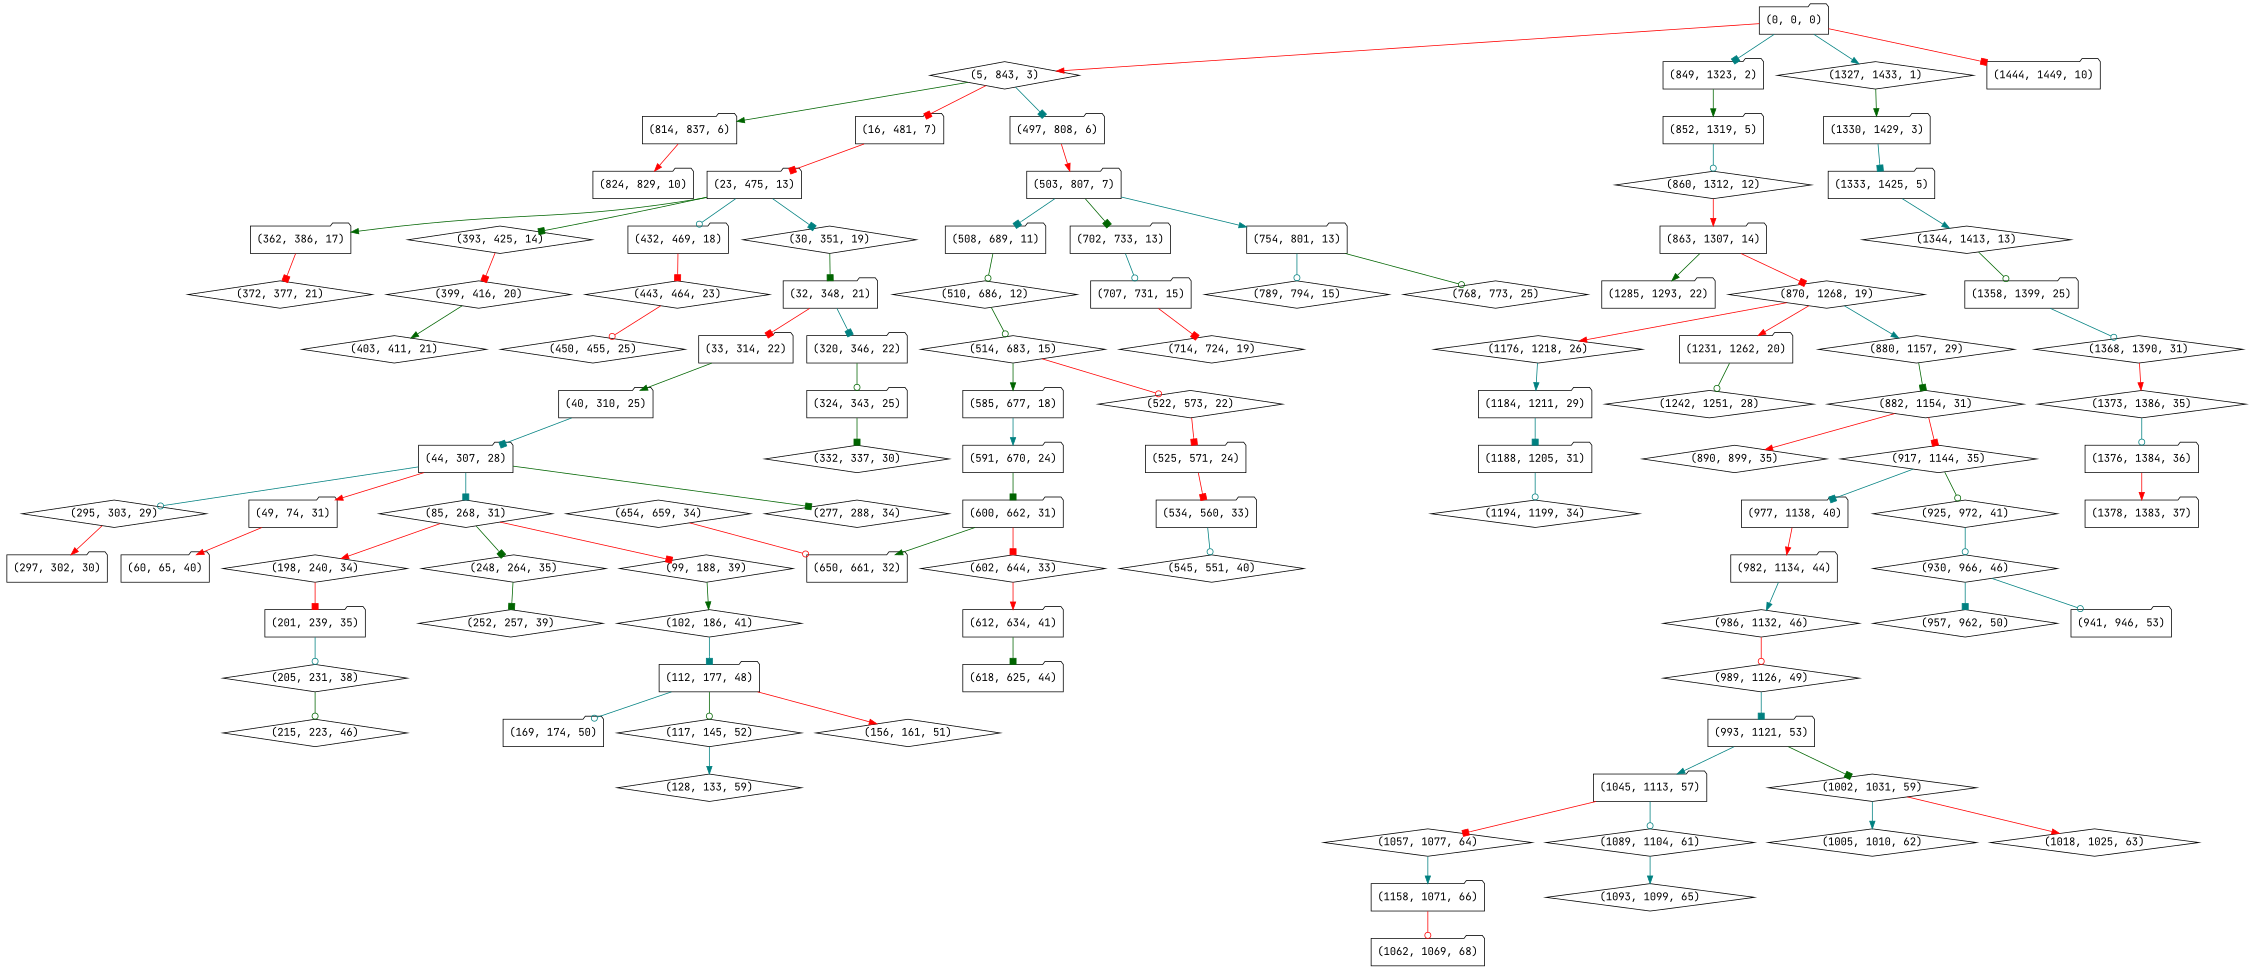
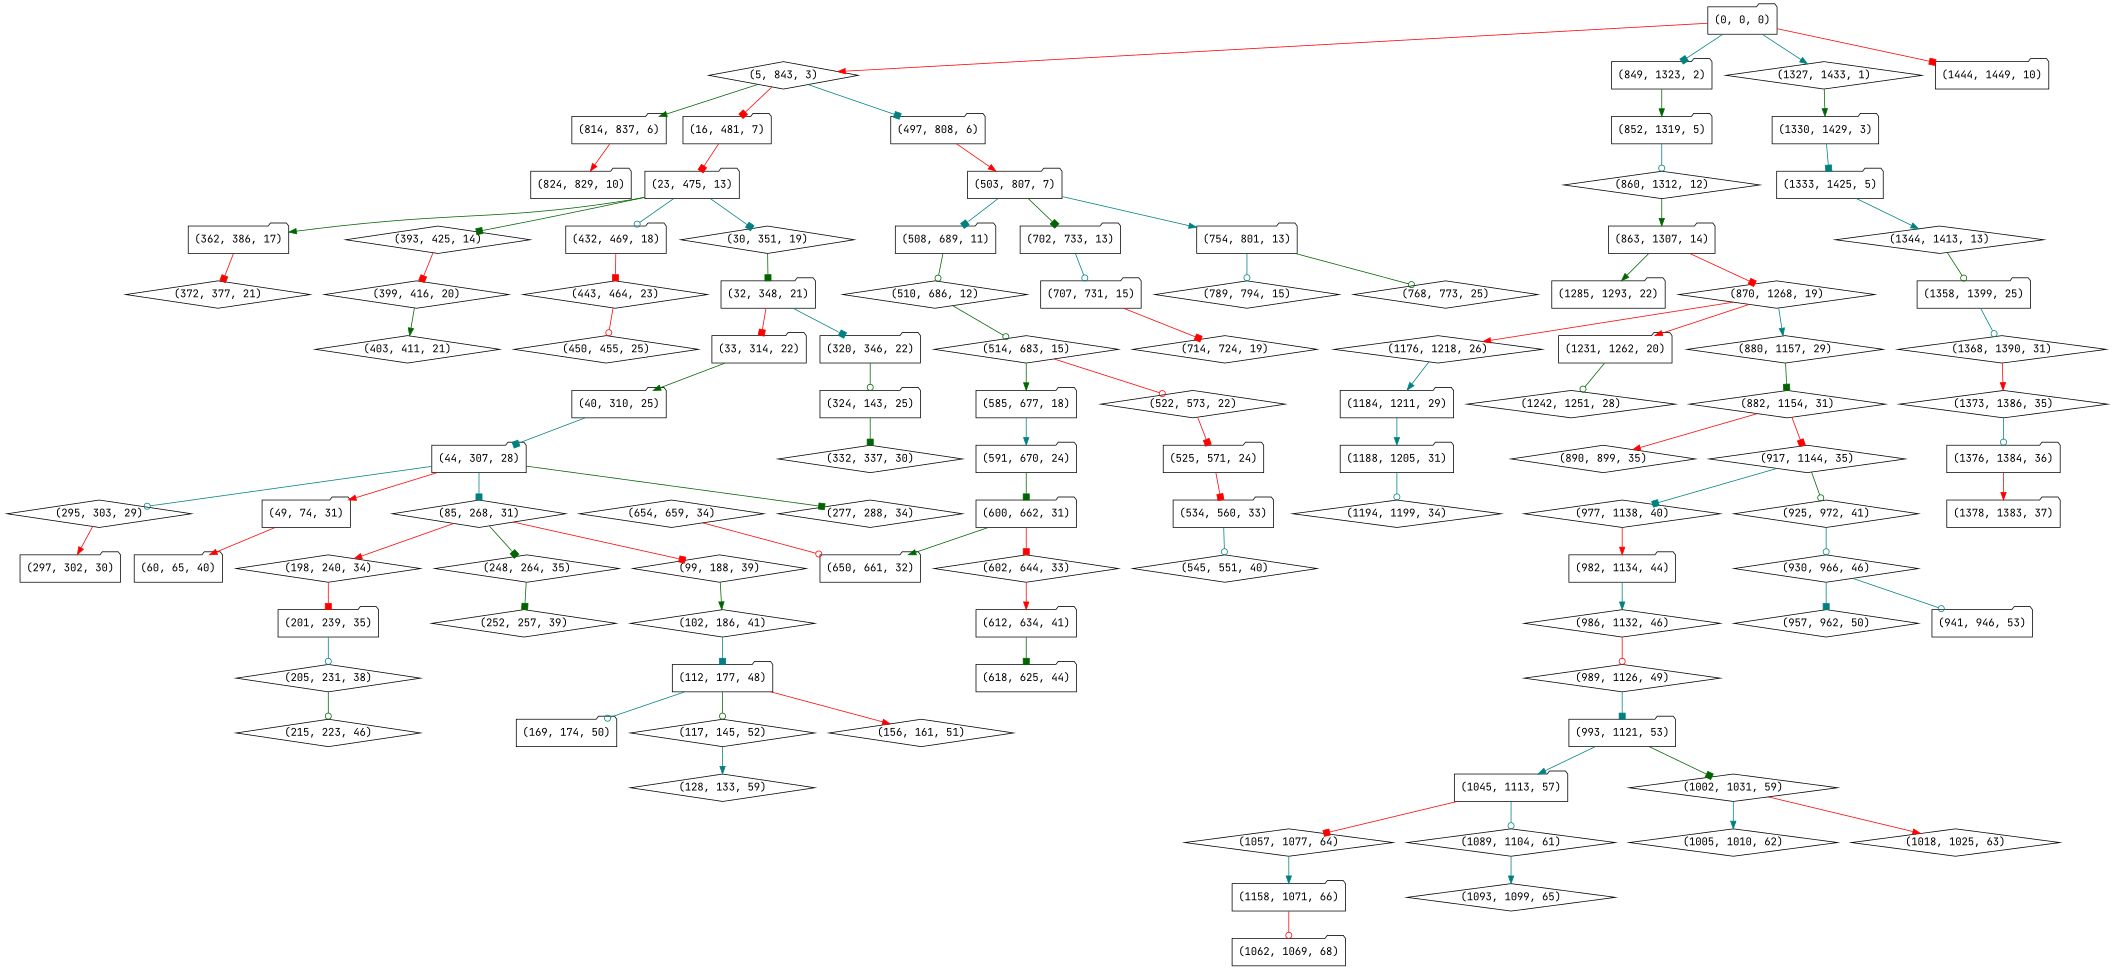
  digraph {
    fontname="JetBrains Mono"
    node [fontname="JetBrains Mono" shape=diamond]
    edge [arrowhead=box color=teal fontname="JetBrains Mono"]
    "(5, 843, 3)"
    "(0, 0, 0)" [shape=folder]
    "(849, 1323, 2)" [shape=folder]
    "(1327, 1433, 1)"
    "(1444, 1449, 10)" [shape=folder]
    "(16, 481, 7)" [shape=folder]
    "(497, 808, 6)" [shape=folder]
    "(814, 837, 6)" [shape=folder]
    "(852, 1319, 5)" [shape=folder]
    "(1330, 1429, 3)" [shape=folder]
    "(23, 475, 13)" [shape=folder]
    "(503, 807, 7)" [shape=folder]
    "(824, 829, 10)" [shape=folder]
    "(30, 351, 19)"
    "(362, 386, 17)" [shape=folder]
    "(393, 425, 14)"
    "(432, 469, 18)" [shape=folder]
    "(32, 348, 21)" [shape=folder]
    "(372, 377, 21)"
    "(399, 416, 20)"
    "(443, 464, 23)"
    "(33, 314, 22)" [shape=folder]
    "(320, 346, 22)" [shape=folder]
    "(40, 310, 25)" [shape=folder]
-   "(324, 343, 25)" [shape=folder]
+   "(324, 343, 25)" [shape=folder label="(324, 143, 25)"]
    "(44, 307, 28)" [shape=folder]
    "(49, 74, 31)" [shape=folder]
    "(85, 268, 31)"
    "(277, 288, 34)"
    "(295, 303, 29)"
    "(60, 65, 40)" [shape=folder]
    "(99, 188, 39)"
    "(198, 240, 34)"
    "(248, 264, 35)"
    "(297, 302, 30)" [shape=folder]
    "(102, 186, 41)"
    "(201, 239, 35)" [shape=folder]
    "(252, 257, 39)"
    "(112, 177, 48)" [shape=folder]
    "(117, 145, 52)"
    "(156, 161, 51)"
    "(169, 174, 50)" [shape=folder]
    "(128, 133, 59)"
    "(205, 231, 38)"
    "(215, 223, 46)"
    "(332, 337, 30)"
    "(403, 411, 21)"
    "(450, 455, 25)"
    "(508, 689, 11)" [shape=folder]
    "(702, 733, 13)" [shape=folder]
    "(754, 801, 13)" [shape=folder]
    "(510, 686, 12)"
    "(707, 731, 15)" [shape=folder]
    "(768, 773, 25)"
    "(789, 794, 15)"
    "(514, 683, 15)"
    "(522, 573, 22)"
    "(585, 677, 18)" [shape=folder]
    "(525, 571, 24)" [shape=folder]
    "(591, 670, 24)" [shape=folder]
    "(534, 560, 33)" [shape=folder]
    "(545, 551, 40)"
    "(600, 662, 31)" [shape=folder]
    "(602, 644, 33)"
    "(650, 661, 32)" [shape=folder]
    "(612, 634, 41)" [shape=folder]
    "(618, 625, 44)" [shape=folder]
    "(654, 659, 34)"
    "(714, 724, 19)"
    "(860, 1312, 12)"
    "(863, 1307, 14)" [shape=folder]
    "(870, 1268, 19)"
    "(1285, 1293, 22)" [shape=folder]
    "(880, 1157, 29)"
    "(1176, 1218, 26)"
    "(1231, 1262, 20)" [shape=folder]
    "(882, 1154, 31)"
    "(1184, 1211, 29)" [shape=folder]
    "(1242, 1251, 28)"
    "(890, 899, 35)"
    n81 [label="(917, 1144, 35)"]
    "(925, 972, 41)"
-   "(977, 1138, 40)" [shape=folder]
+   "(977, 1138, 40)"
    "(930, 966, 46)"
    "(982, 1134, 44)" [shape=folder]
    "(941, 946, 53)" [shape=folder]
    "(957, 962, 50)"
    "(986, 1132, 46)"
    "(989, 1126, 49)"
    "(993, 1121, 53)" [shape=folder]
    "(1002, 1031, 59)"
    "(1045, 1113, 57)" [shape=folder]
    "(1005, 1010, 62)"
    "(1018, 1025, 63)"
    n95 [label="(1057, 1077, 64)"]
    "(1089, 1104, 61)"
    n97 [label="(1158, 1071, 66)" shape=folder]
    "(1093, 1099, 65)"
    "(1062, 1069, 68)" [shape=folder]
    "(1188, 1205, 31)" [shape=folder]
    "(1194, 1199, 34)"
    "(1333, 1425, 5)" [shape=folder]
    "(1344, 1413, 13)"
    "(1358, 1399, 25)" [shape=folder]
    "(1368, 1390, 31)"
    "(1373, 1386, 35)"
    "(1376, 1384, 36)" [shape=folder]
    "(1378, 1383, 37)" [shape=folder]
    "(5, 843, 3)" -> "(16, 481, 7)" [color=red]
    "(5, 843, 3)" -> "(497, 808, 6)"
    "(5, 843, 3)" -> "(814, 837, 6)" [arrowhead=normal color=darkgreen]
    "(0, 0, 0)" -> "(5, 843, 3)" [arrowhead=normal color=red]
    "(0, 0, 0)" -> "(849, 1323, 2)"
    "(0, 0, 0)" -> "(1327, 1433, 1)" [arrowhead=normal]
    "(0, 0, 0)" -> "(1444, 1449, 10)" [color=red]
    "(849, 1323, 2)" -> "(852, 1319, 5)" [arrowhead=normal color=darkgreen]
    "(1327, 1433, 1)" -> "(1330, 1429, 3)" [arrowhead=normal color=darkgreen]
    "(16, 481, 7)" -> "(23, 475, 13)" [color=red]
    "(497, 808, 6)" -> "(503, 807, 7)" [arrowhead=normal color=red]
    "(814, 837, 6)" -> "(824, 829, 10)" [arrowhead=normal color=red]
    "(852, 1319, 5)" -> "(860, 1312, 12)" [arrowhead=odot]
    "(1330, 1429, 3)" -> "(1333, 1425, 5)"
    "(23, 475, 13)" -> "(30, 351, 19)"
    "(23, 475, 13)" -> "(362, 386, 17)" [arrowhead=normal color=darkgreen]
    "(23, 475, 13)" -> "(393, 425, 14)" [color=darkgreen]
    "(23, 475, 13)" -> "(432, 469, 18)" [arrowhead=odot]
    "(503, 807, 7)" -> "(508, 689, 11)"
    "(503, 807, 7)" -> "(702, 733, 13)" [color=darkgreen]
    "(503, 807, 7)" -> "(754, 801, 13)" [arrowhead=normal]
    "(30, 351, 19)" -> "(32, 348, 21)" [color=darkgreen]
    "(362, 386, 17)" -> "(372, 377, 21)" [color=red]
    "(393, 425, 14)" -> "(399, 416, 20)" [color=red]
    "(432, 469, 18)" -> "(443, 464, 23)" [color=red]
    "(32, 348, 21)" -> "(33, 314, 22)" [color=red]
    "(32, 348, 21)" -> "(320, 346, 22)"
    "(399, 416, 20)" -> "(403, 411, 21)" [arrowhead=normal color=darkgreen]
    "(443, 464, 23)" -> "(450, 455, 25)" [arrowhead=odot color=red]
    "(33, 314, 22)" -> "(40, 310, 25)" [arrowhead=normal color=darkgreen]
    "(320, 346, 22)" -> "(324, 343, 25)" [arrowhead=odot color=darkgreen]
    "(40, 310, 25)" -> "(44, 307, 28)"
    "(324, 343, 25)" -> "(332, 337, 30)" [color=darkgreen]
    "(44, 307, 28)" -> "(49, 74, 31)" [arrowhead=normal color=red]
    "(44, 307, 28)" -> "(85, 268, 31)"
    "(44, 307, 28)" -> "(277, 288, 34)" [color=darkgreen]
    "(44, 307, 28)" -> "(295, 303, 29)" [arrowhead=odot]
    "(49, 74, 31)" -> "(60, 65, 40)" [arrowhead=normal color=red]
    "(85, 268, 31)" -> "(99, 188, 39)" [color=red]
    "(85, 268, 31)" -> "(198, 240, 34)" [arrowhead=normal color=red]
    "(85, 268, 31)" -> "(248, 264, 35)" [color=darkgreen]
    "(295, 303, 29)" -> "(297, 302, 30)" [arrowhead=normal color=red]
    "(99, 188, 39)" -> "(102, 186, 41)" [arrowhead=normal color=darkgreen]
    "(198, 240, 34)" -> "(201, 239, 35)" [color=red]
    "(248, 264, 35)" -> "(252, 257, 39)" [color=darkgreen]
    "(102, 186, 41)" -> "(112, 177, 48)"
    "(201, 239, 35)" -> "(205, 231, 38)" [arrowhead=odot]
    "(112, 177, 48)" -> "(117, 145, 52)" [arrowhead=odot color=darkgreen]
    "(112, 177, 48)" -> "(156, 161, 51)" [arrowhead=normal color=red]
    "(112, 177, 48)" -> "(169, 174, 50)" [arrowhead=odot]
    "(117, 145, 52)" -> "(128, 133, 59)" [arrowhead=normal]
    "(205, 231, 38)" -> "(215, 223, 46)" [arrowhead=odot color=darkgreen]
    "(508, 689, 11)" -> "(510, 686, 12)" [arrowhead=odot color=darkgreen]
    "(702, 733, 13)" -> "(707, 731, 15)" [arrowhead=odot]
    "(754, 801, 13)" -> "(768, 773, 25)" [arrowhead=odot color=darkgreen]
    "(754, 801, 13)" -> "(789, 794, 15)" [arrowhead=odot]
    "(510, 686, 12)" -> "(514, 683, 15)" [arrowhead=odot color=darkgreen]
    "(707, 731, 15)" -> "(714, 724, 19)" [color=red]
    "(514, 683, 15)" -> "(522, 573, 22)" [arrowhead=odot color=red]
    "(514, 683, 15)" -> "(585, 677, 18)" [arrowhead=normal color=darkgreen]
    "(522, 573, 22)" -> "(525, 571, 24)" [color=red]
    "(585, 677, 18)" -> "(591, 670, 24)" [arrowhead=normal]
    "(525, 571, 24)" -> "(534, 560, 33)" [color=red]
    "(591, 670, 24)" -> "(600, 662, 31)" [color=darkgreen]
    "(534, 560, 33)" -> "(545, 551, 40)" [arrowhead=odot]
    "(600, 662, 31)" -> "(602, 644, 33)" [color=red]
    "(600, 662, 31)" -> "(650, 661, 32)" [arrowhead=normal color=darkgreen]
    "(602, 644, 33)" -> "(612, 634, 41)" [arrowhead=normal color=red]
    "(612, 634, 41)" -> "(618, 625, 44)" [color=darkgreen]
    "(654, 659, 34)" -> "(650, 661, 32)" [arrowhead=odot color=red]
-   "(860, 1312, 12)" -> "(863, 1307, 14)" [arrowhead=normal color=red]
+   "(860, 1312, 12)" -> "(863, 1307, 14)" [arrowhead=normal color=darkgreen]
    "(863, 1307, 14)" -> "(870, 1268, 19)" [color=red]
    "(863, 1307, 14)" -> "(1285, 1293, 22)" [arrowhead=normal color=darkgreen]
    "(870, 1268, 19)" -> "(880, 1157, 29)" [arrowhead=normal]
    "(870, 1268, 19)" -> "(1176, 1218, 26)" [arrowhead=normal color=red]
    "(870, 1268, 19)" -> "(1231, 1262, 20)" [arrowhead=normal color=red]
    "(880, 1157, 29)" -> "(882, 1154, 31)" [color=darkgreen]
    "(1176, 1218, 26)" -> "(1184, 1211, 29)" [arrowhead=normal]
    "(1231, 1262, 20)" -> "(1242, 1251, 28)" [arrowhead=odot color=darkgreen]
    "(882, 1154, 31)" -> "(890, 899, 35)" [arrowhead=normal color=red]
    "(882, 1154, 31)" -> n81 [color=red]
-   "(1184, 1211, 29)" -> "(1188, 1205, 31)"
+   "(1184, 1211, 29)" -> "(1188, 1205, 31)" [arrowhead=normal]
    n81 -> "(925, 972, 41)" [arrowhead=odot color=darkgreen]
    n81 -> "(977, 1138, 40)"
    "(925, 972, 41)" -> "(930, 966, 46)" [arrowhead=odot]
    "(977, 1138, 40)" -> "(982, 1134, 44)" [arrowhead=normal color=red]
    "(930, 966, 46)" -> "(941, 946, 53)" [arrowhead=odot]
    "(930, 966, 46)" -> "(957, 962, 50)"
    "(982, 1134, 44)" -> "(986, 1132, 46)" [arrowhead=normal]
    "(986, 1132, 46)" -> "(989, 1126, 49)" [arrowhead=odot color=red]
    "(989, 1126, 49)" -> "(993, 1121, 53)"
    "(993, 1121, 53)" -> "(1002, 1031, 59)" [color=darkgreen]
    "(993, 1121, 53)" -> "(1045, 1113, 57)" [arrowhead=normal]
    "(1002, 1031, 59)" -> "(1005, 1010, 62)" [arrowhead=normal]
    "(1002, 1031, 59)" -> "(1018, 1025, 63)" [arrowhead=normal color=red]
    "(1045, 1113, 57)" -> n95 [color=red]
    "(1045, 1113, 57)" -> "(1089, 1104, 61)" [arrowhead=odot]
    n95 -> n97 [arrowhead=normal]
    "(1089, 1104, 61)" -> "(1093, 1099, 65)" [arrowhead=normal]
    n97 -> "(1062, 1069, 68)" [arrowhead=odot color=red]
    "(1188, 1205, 31)" -> "(1194, 1199, 34)" [arrowhead=odot]
    "(1333, 1425, 5)" -> "(1344, 1413, 13)" [arrowhead=normal]
    "(1344, 1413, 13)" -> "(1358, 1399, 25)" [arrowhead=odot color=darkgreen]
    "(1358, 1399, 25)" -> "(1368, 1390, 31)" [arrowhead=odot]
    "(1368, 1390, 31)" -> "(1373, 1386, 35)" [arrowhead=normal color=red]
    "(1373, 1386, 35)" -> "(1376, 1384, 36)" [arrowhead=odot]
    "(1376, 1384, 36)" -> "(1378, 1383, 37)" [arrowhead=normal color=red]
  }
